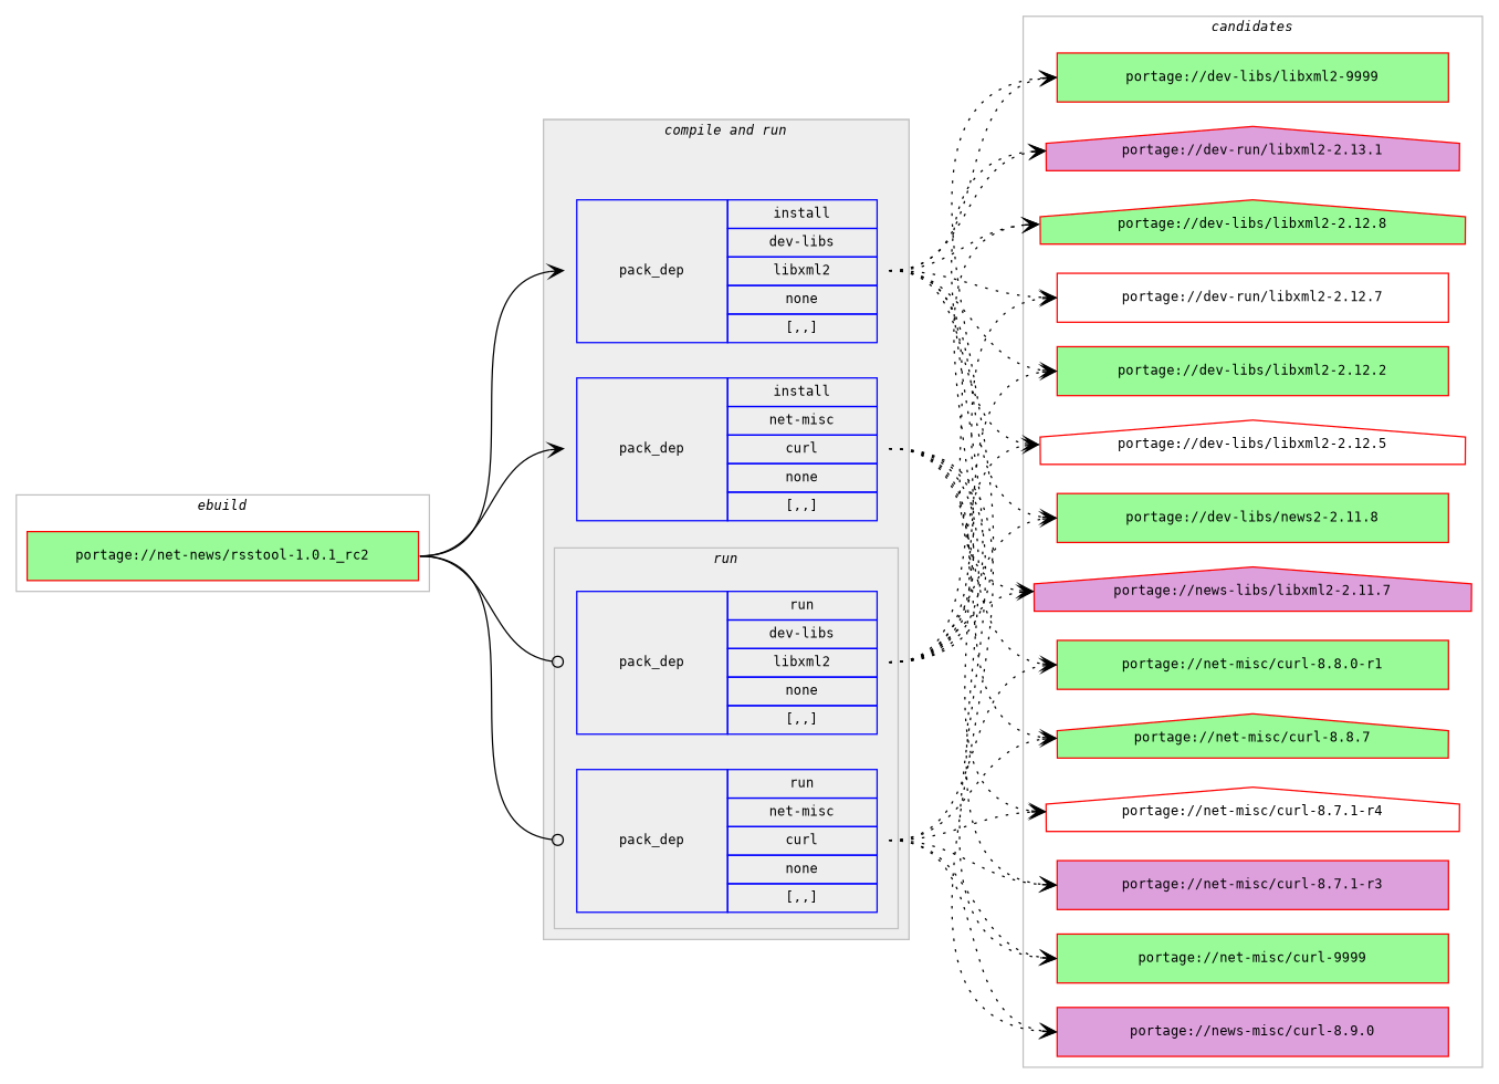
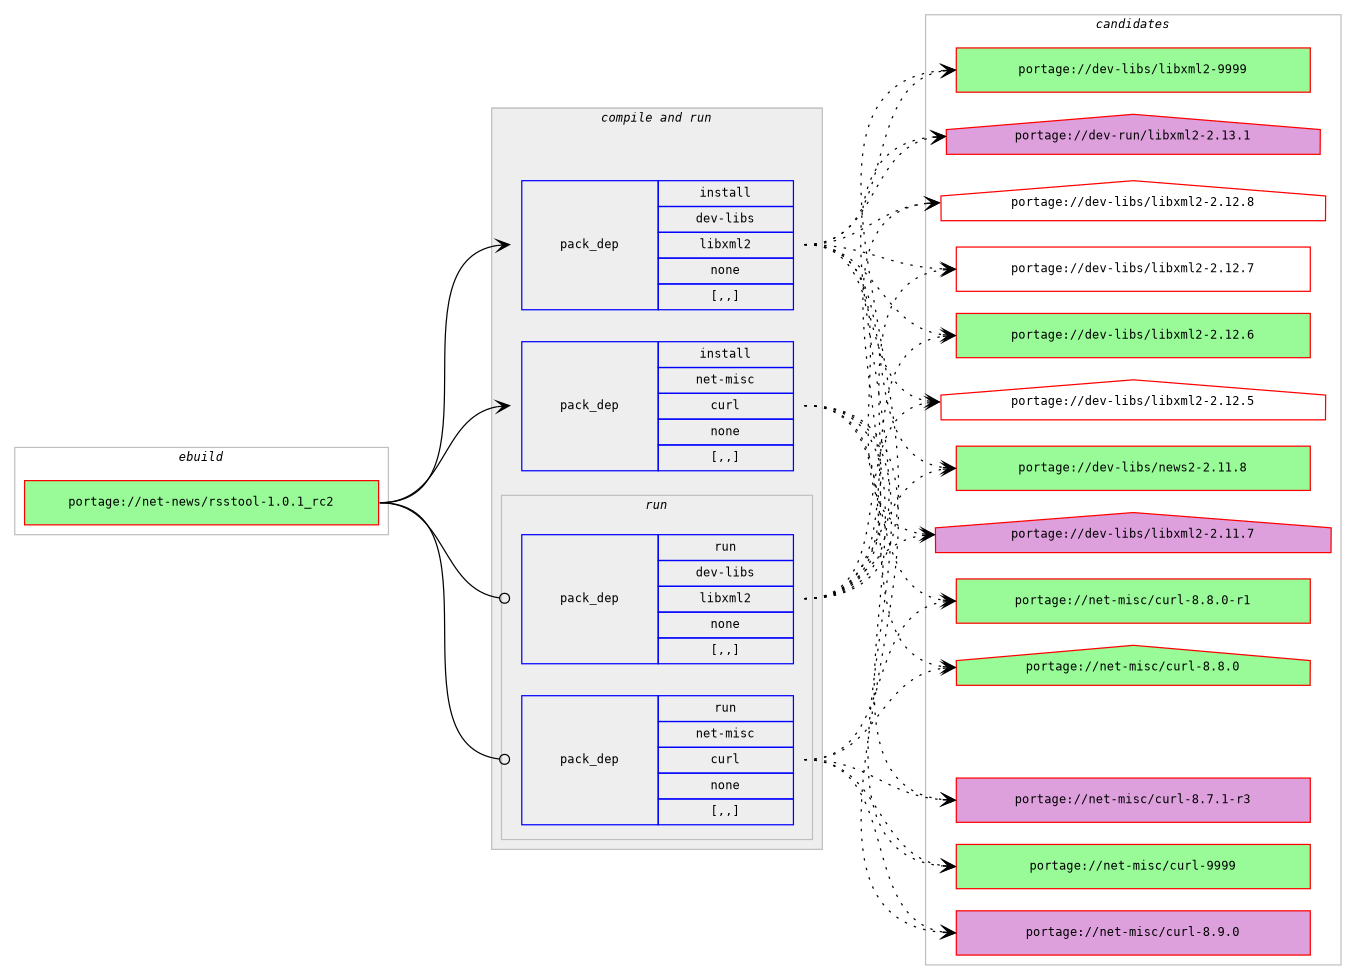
  digraph {
    compound=true
    concentrate=true
    fontname="DejaVu Sans Mono"
    fontsize=10
    newrank=true
    rankdir=LR
    ranksep=1.5
    node [color=red fillcolor=palegreen fontname="DejaVu Sans Mono" fontsize=10 shape=box style=filled]
    edge [arrowhead=vee fontname="DejaVu Sans Mono" headport=w style=dotted tailport=e weight=100]
    n1 [label="portage://net-news/rsstool-1.0.1_rc2" width=4]
    n2 [color=blue label=<<TABLE BORDER="0" CELLBORDER="1" CELLSPACING="0" CELLPADDING="4" WIDTH="220"><TR><TD ROWSPAN="6" CELLPADDING="30">pack_dep</TD></TR><TR><TD WIDTH="110">install</TD></TR><TR><TD>dev-libs</TD></TR><TR><TD>libxml2</TD></TR><TR><TD>none</TD></TR><TR><TD>[,,]</TD></TR></TABLE>> shape=none fillcolor="" style=""]
    n3 [color=blue label=<<TABLE BORDER="0" CELLBORDER="1" CELLSPACING="0" CELLPADDING="4" WIDTH="220"><TR><TD ROWSPAN="6" CELLPADDING="30">pack_dep</TD></TR><TR><TD WIDTH="110">install</TD></TR><TR><TD>net-misc</TD></TR><TR><TD>curl</TD></TR><TR><TD>none</TD></TR><TR><TD>[,,]</TD></TR></TABLE>> shape=none fillcolor="" style=""]
    n4 [color=blue label=<<TABLE BORDER="0" CELLBORDER="1" CELLSPACING="0" CELLPADDING="4" WIDTH="220"><TR><TD ROWSPAN="6" CELLPADDING="30">pack_dep</TD></TR><TR><TD WIDTH="110">run</TD></TR><TR><TD>dev-libs</TD></TR><TR><TD>libxml2</TD></TR><TR><TD>none</TD></TR><TR><TD>[,,]</TD></TR></TABLE>> shape=none fillcolor="" style=""]
    n5 [color=blue label=<<TABLE BORDER="0" CELLBORDER="1" CELLSPACING="0" CELLPADDING="4" WIDTH="220"><TR><TD ROWSPAN="6" CELLPADDING="30">pack_dep</TD></TR><TR><TD WIDTH="110">run</TD></TR><TR><TD>net-misc</TD></TR><TR><TD>curl</TD></TR><TR><TD>none</TD></TR><TR><TD>[,,]</TD></TR></TABLE>> shape=none fillcolor="" style=""]
    n6 [label="portage://dev-libs/libxml2-9999" width=4]
    n7 [fillcolor=plum label="portage://dev-run/libxml2-2.13.1" shape=house width=4]
-   n8 [label="portage://dev-libs/libxml2-2.12.8" shape=house width=4]
-   n9 [fillcolor=white label="portage://dev-run/libxml2-2.12.7" width=4]
-   n10 [label="portage://dev-libs/libxml2-2.12.2" width=4]
+   n8 [fillcolor=white label="portage://dev-libs/libxml2-2.12.8" shape=house width=4]
+   n9 [fillcolor=white label="portage://dev-libs/libxml2-2.12.7" width=4]
+   n10 [label="portage://dev-libs/libxml2-2.12.6" width=4]
    n11 [fillcolor=white label="portage://dev-libs/libxml2-2.12.5" shape=house width=4]
    n12 [label="portage://dev-libs/news2-2.11.8" width=4]
-   n13 [fillcolor=plum label="portage://news-libs/libxml2-2.11.7" shape=house width=4]
+   n13 [fillcolor=plum label="portage://dev-libs/libxml2-2.11.7" shape=house width=4]
    n14 [label="portage://net-misc/curl-9999" width=4]
-   n15 [fillcolor=plum label="portage://news-misc/curl-8.9.0" width=4]
+   n15 [fillcolor=plum label="portage://net-misc/curl-8.9.0" width=4]
    n16 [label="portage://net-misc/curl-8.8.0-r1" width=4]
-   n17 [label="portage://net-misc/curl-8.8.7" shape=house width=4]
-   n18 [fillcolor=white label="portage://net-misc/curl-8.7.1-r4" shape=house width=4]
+   n17 [label="portage://net-misc/curl-8.8.0" shape=house width=4]
    n19 [fillcolor=plum label="portage://net-misc/curl-8.7.1-r3" width=4]
    subgraph cluster_1 {
      color=gray
      label=<<i>dependencies</i>>
      subgraph cluster_2 {
        color=gray
        fillcolor="#eeeeee"
        label=<<i>compile</i>>
        style=filled
        subgraph sub_3 {
          color=gray
          fillcolor="#eeeeee"
          label=<<i>compile</i>>
          style=filled
          n2
        }
        subgraph sub_4 {
          color=gray
          fillcolor="#eeeeee"
          label=<<i>compile</i>>
          style=filled
          n3
        }
      }
      subgraph cluster_5 {
        color=gray
        fillcolor="#eeeeee"
        label=<<i>compile and run</i>>
        style=filled
      }
      subgraph cluster_6 {
        color=gray
        fillcolor="#eeeeee"
        label=<<i>run</i>>
        style=filled
        subgraph sub_7 {
          color=gray
          fillcolor="#eeeeee"
          label=<<i>run</i>>
          style=filled
          n4
        }
        subgraph sub_8 {
          color=gray
          fillcolor="#eeeeee"
          label=<<i>run</i>>
          style=filled
          n5
        }
      }
    }
    subgraph cluster_9 {
      color=gray
      label=<<i>ebuild</i>>
      n1
    }
    subgraph cluster_10 {
      color=gray
      label=<<i>candidates</i>>
      rank=same
      subgraph sub_11 {
        color=black
        label=<<i>candidates</i>>
        nodesep=1
        rank=same
        n6
        n7
        n8
        n9
        n10
        n11
        n12
        n13
      }
      subgraph sub_12 {
        color=black
        label=<<i>candidates</i>>
        nodesep=1
        rank=same
        n14
        n15
        n16
        n17
-       n18
        n19
      }
      subgraph sub_13 {
        color=black
        label=<<i>candidates</i>>
        nodesep=1
        rank=same
        n6
        n7
        n8
        n9
        n10
        n11
        n12
        n13
      }
      subgraph sub_14 {
        color=black
        label=<<i>candidates</i>>
        nodesep=1
        rank=same
        n14
        n15
        n16
        n17
-       n18
        n19
      }
    }
    n1 -> n2 [style=solid weight=20]
    n1 -> n3 [style=solid weight=20]
    n1 -> n4 [arrowhead=odot style=solid weight=20]
    n1 -> n5 [arrowhead=odot style=solid weight=20]
    n2 -> n6
    n2 -> n7
    n2 -> n8
    n2 -> n9
    n2 -> n10
    n2 -> n11
    n2 -> n12
    n2 -> n13
    n3 -> n14
    n3 -> n15
    n3 -> n16
    n3 -> n17
-   n3 -> n18
    n3 -> n19
    n4 -> n6
    n4 -> n7
    n4 -> n8
    n4 -> n9
    n4 -> n10
    n4 -> n11
    n4 -> n12
    n4 -> n13
    n5 -> n14
    n5 -> n15
    n5 -> n16
    n5 -> n17
-   n5 -> n18
    n5 -> n19
  }
